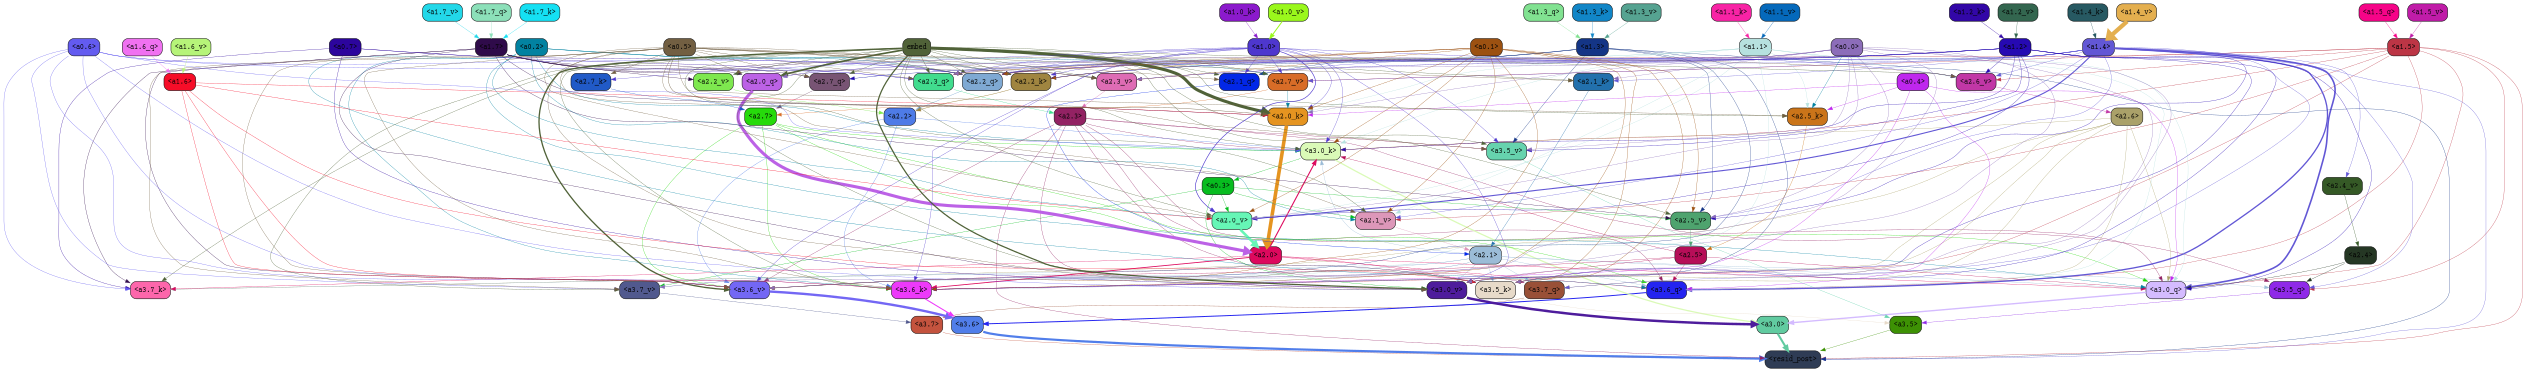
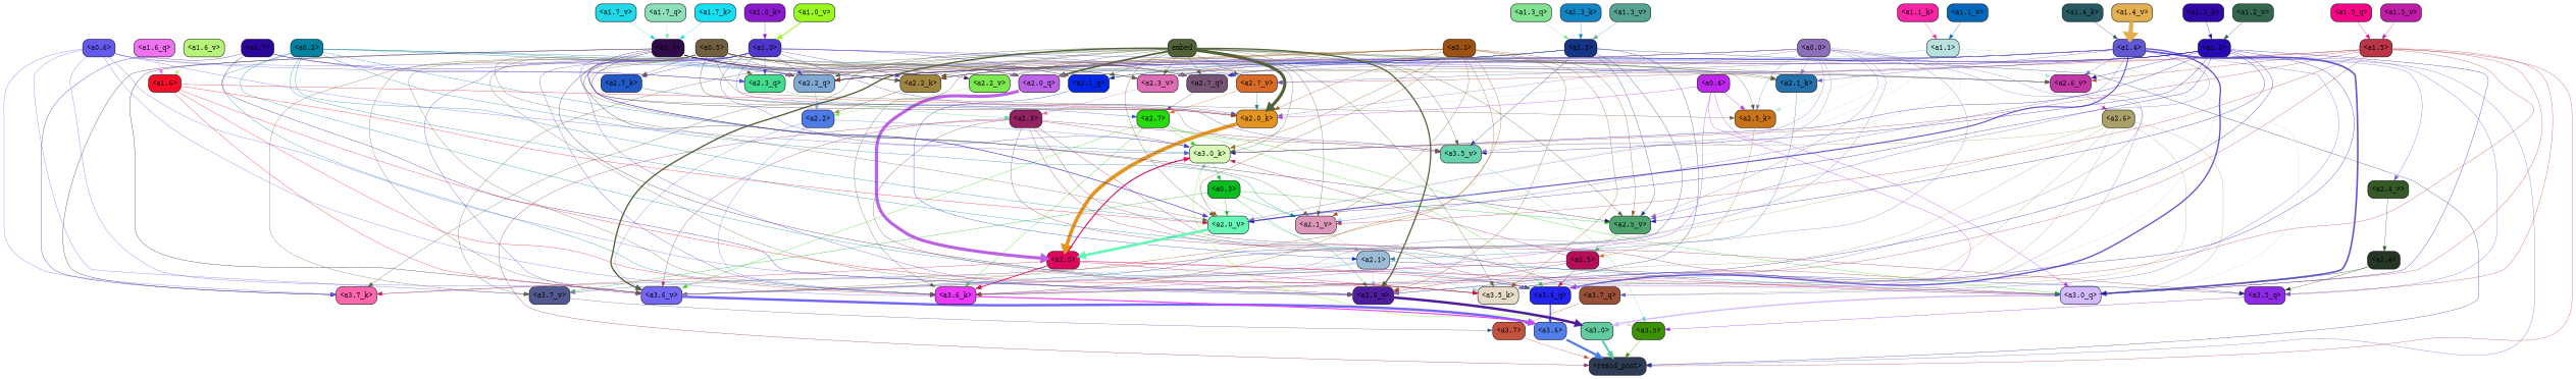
  strict digraph {
    fontname="Courier Prime"
    splines=true
    node [color=black fontname="Courier Prime" shape=box style="filled, rounded"]
    edge [color="#506238" fontname="Courier Prime" penwidth=0.6]
    "<a3.7>" [fillcolor="#c4533e"]
    "<resid_post>" [fillcolor="#2f3c55"]
    "<a3.6>" [fillcolor="#517eea"]
    "<a3.5>" [fillcolor="#3d9104"]
    "<a3.0>" [fillcolor="#61cba0"]
    "<a2.3>" [fillcolor="#932263"]
    "<a3.7_q>" [fillcolor="#995037"]
    "<a3.6_q>" [fillcolor="#2424f0"]
    "<a3.5_q>" [fillcolor="#8f29e8"]
    "<a3.0_q>" [fillcolor="#d4bbff"]
    "<a3.0_k>" [fillcolor="#dafab7"]
    "<a3.6_v>" [fillcolor="#7367f4"]
    "<a3.5_v>" [fillcolor="#66d3ae"]
    "<a3.0_v>" [fillcolor="#4e1c9c"]
    "<a0.3>" [fillcolor="#07bd1f"]
    "<a1.5>" [fillcolor="#bc3545"]
    "<a3.6_k>" [fillcolor="#ed39fa"]
    "<a2.2_q>" [fillcolor="#7fa9d3"]
    "<a2.7_v>" [fillcolor="#d86c27"]
    "<a2.6_v>" [fillcolor="#c137a6"]
    "<a2.1_v>" [fillcolor="#dd97b9"]
    "<a2.2>" [fillcolor="#4e7be7"]
    "<a2.7>" [fillcolor="#26da0b"]
    "<a2.0_k>" [fillcolor="#e59420"]
    "<a2.6>" [fillcolor="#aaa169"]
    "<a2.1>" [fillcolor="#9bbcd7"]
    "<a3.7_k>" [fillcolor="#fd66ab"]
    "<a3.5_k>" [fillcolor="#e7dac9"]
    "<a3.7_v>" [fillcolor="#51598e"]
    "<a1.4>" [fillcolor="#6257d5"]
    "<a2.3_q>" [fillcolor="#41dc8e"]
    "<a2.1_q>" [fillcolor="#0227e7"]
    "<a2.0_q>" [fillcolor="#bc62e6"]
    "<a2.1_k>" [fillcolor="#2270ac"]
    "<a2.5_v>" [fillcolor="#4ea36e"]
    "<a2.4_v>" [fillcolor="#355926"]
    "<a2.0_v>" [fillcolor="#66f6b6"]
    "<a2.0>" [fillcolor="#dd085d"]
    "<a2.5>" [fillcolor="#b60e58"]
    "<a2.4>" [fillcolor="#253724"]
    "<a1.3>" [fillcolor="#143586"]
    "<a2.2_k>" [fillcolor="#a08540"]
    "<a1.1>" [fillcolor="#b6e1df"]
    "<a2.7_q>" [fillcolor="#785474"]
    "<a2.5_k>" [fillcolor="#ca7419"]
    "<a2.2_v>" [fillcolor="#7ee84f"]
    "<a0.4>" [fillcolor="#bf27ee"]
    "<a0.2>" [fillcolor="#0282a1"]
    "<a1.2>" [fillcolor="#2609b2"]
    "<a2.3_v>" [fillcolor="#de6cb4"]
    "<a1.7>" [fillcolor="#2f0b4a"]
    "<a0.7>" [fillcolor="#2c059d"]
    "<a0.6>" [fillcolor="#635bf0"]
    embed [fillcolor="#506238"]
    "<a1.6>" [fillcolor="#f60d28"]
    "<a1.0>" [fillcolor="#4e37ce"]
    "<a2.7_k>" [fillcolor="#215ac7"]
    "<a0.5>" [fillcolor="#725f42"]
    "<a0.1>" [fillcolor="#9c5111"]
    "<a0.0>" [fillcolor="#8c6db9"]
    "<a1.7_q>" [fillcolor="#8ce0b9"]
    "<a1.6_q>" [fillcolor="#f071f1"]
    "<a1.5_q>" [fillcolor="#f60488"]
    "<a1.3_q>" [fillcolor="#81e291"]
    "<a1.7_k>" [fillcolor="#15e0f3"]
    "<a1.4_k>" [fillcolor="#275962"]
    "<a1.3_k>" [fillcolor="#1186c7"]
    "<a1.2_k>" [fillcolor="#3207a7"]
    "<a1.1_k>" [fillcolor="#f823a5"]
    "<a1.0_k>" [fillcolor="#8b1acc"]
    "<a1.7_v>" [fillcolor="#23d8e9"]
    "<a1.6_v>" [fillcolor="#b6f479"]
    "<a1.5_v>" [fillcolor="#c01ca8"]
    "<a1.4_v>" [fillcolor="#e4af4f"]
    "<a1.3_v>" [fillcolor="#56a391"]
    "<a1.2_v>" [fillcolor="#33664f"]
    "<a1.1_v>" [fillcolor="#0569bb"]
    "<a1.0_v>" [fillcolor="#9af81c"]
    "<a3.7>" -> "<resid_post>" [color="#c4533e" penwidth=0.6239100098609924]
    "<a3.6>" -> "<resid_post>" [color="#517eea" penwidth=4.569062113761902]
    "<a3.5>" -> "<resid_post>" [color="#3d9104"]
    "<a3.0>" -> "<resid_post>" [color="#61cba0" penwidth=4.283544182777405]
    "<a2.3>" -> "<resid_post>" [color="#932263"]
    "<a2.3>" -> "<a3.7_q>" [color="#932263"]
    "<a2.3>" -> "<a3.6_q>" [color="#932263"]
    "<a2.3>" -> "<a3.5_q>" [color="#932263"]
    "<a2.3>" -> "<a3.0_q>" [color="#932263"]
    "<a2.3>" -> "<a3.0_k>" [color="#932263"]
    "<a2.3>" -> "<a3.6_v>" [color="#932263"]
    "<a2.3>" -> "<a3.5_v>" [color="#932263"]
    "<a2.3>" -> "<a3.0_v>" [color="#932263"]
    "<a3.7_q>" -> "<a3.7>" [color="#995037"]
    "<a3.6_q>" -> "<a3.6>" [color="#2424f0" penwidth=2.0344843566417694]
    "<a3.5_q>" -> "<a3.5>" [color="#8f29e8"]
    "<a3.0_q>" -> "<a3.0>" [color="#d4bbff" penwidth=2.863015294075012]
    "<a3.0_k>" -> "<a3.0>" [color="#dafab7" penwidth=2.6323853135108948]
    "<a3.0_k>" -> "<a0.3>" [color="#07bd1f"]
    "<a3.6_v>" -> "<a3.6>" [color="#7367f4" penwidth=4.972373723983765]
    "<a3.5_v>" -> "<a3.5>" [color="#66d3ae"]
    "<a3.0_v>" -> "<a3.0>" [color="#4e1c9c" penwidth=5.1638524532318115]
    "<a0.3>" -> "<a3.0_v>" [color="#07bd1f"]
    "<a0.3>" -> "<a2.1_v>" [color="#07bd1f"]
    "<a0.3>" -> "<a3.7_v>" [color="#07bd1f"]
    "<a0.3>" -> "<a2.5_v>" [color="#07bd1f"]
    "<a0.3>" -> "<a2.0_v>" [color="#07bd1f"]
    "<a1.5>" -> "<resid_post>" [color="#bc3545"]
    "<a1.5>" -> "<a3.6_q>" [color="#bc3545"]
    "<a1.5>" -> "<a3.5_q>" [color="#bc3545"]
    "<a1.5>" -> "<a3.0_q>" [color="#bc3545"]
    "<a1.5>" -> "<a3.0_k>" [color="#bc3545"]
    "<a1.5>" -> "<a3.6_k>" [color="#bc3545"]
    "<a1.5>" -> "<a2.2_q>" [color="#bc3545"]
    "<a1.5>" -> "<a2.7_v>" [color="#bc3545"]
    "<a1.5>" -> "<a2.6_v>" [color="#bc3545"]
    "<a1.5>" -> "<a2.1_v>" [color="#bc3545"]
    "<a3.6_k>" -> "<a3.6>" [color="#ed39fa" penwidth=2.1770318150520325]
    "<a2.2_q>" -> "<a2.2>" [color="#7fa9d3" penwidth=0.7441773414611816]
    "<a2.7_v>" -> "<a2.7>" [color="#d86c27"]
    "<a2.7_v>" -> "<a2.0_k>" [color="#0282a1"]
    "<a2.6_v>" -> "<a2.6>" [color="#c137a6"]
    "<a2.1_v>" -> "<a2.1>" [color="#dd97b9"]
    "<a2.2>" -> "<a3.0_k>" [color="#4e7be7"]
    "<a2.2>" -> "<a3.6_v>" [color="#4e7be7"]
    "<a2.2>" -> "<a3.6_k>" [color="#4e7be7"]
    "<a2.7>" -> "<a3.6_q>" [color="#26da0b"]
    "<a2.7>" -> "<a3.0_q>" [color="#26da0b"]
    "<a2.7>" -> "<a3.0_k>" [color="#26da0b"]
    "<a2.7>" -> "<a3.6_v>" [color="#26da0b"]
    "<a2.7>" -> "<a3.6_k>" [color="#26da0b"]
    "<a2.0_k>" -> "<a2.0>" [color="#e59420" penwidth=7.398894429206848]
    "<a2.6>" -> "<a3.7_q>" [color="#aaa169"]
    "<a2.6>" -> "<a3.6_q>" [color="#aaa169"]
    "<a2.6>" -> "<a3.0_q>" [color="#aaa169"]
    "<a2.6>" -> "<a3.0_k>" [color="#aaa169"]
    "<a2.6>" -> "<a3.6_k>" [color="#aaa169"]
    "<a2.6>" -> "<a3.7_k>" [color="#aaa169"]
    "<a2.6>" -> "<a3.5_k>" [color="#aaa169"]
    "<a2.1>" -> "<a3.7_q>" [color="#9bbcd7"]
    "<a2.1>" -> "<a3.6_q>" [color="#9bbcd7"]
-   "<a2.1>" -> "<a3.5_q>" [color="#9bbcd7"]
+   "<a2.1>" -> "<a3.5_q>" [color="#143586"]
    "<a2.1>" -> "<a3.0_q>" [color="#9bbcd7"]
    "<a2.1>" -> "<a3.0_k>" [color="#9bbcd7"]
    "<a2.1>" -> "<a3.6_v>" [color="#9bbcd7"]
    "<a2.1>" -> "<a3.0_v>" [color="#9bbcd7"]
    "<a2.1>" -> "<a3.6_k>" [color="#9bbcd7"]
    "<a2.1>" -> "<a3.7_k>" [color="#9bbcd7"]
    "<a2.1>" -> "<a3.5_k>" [color="#9bbcd7"]
    "<a2.1>" -> "<a3.7_v>" [color="#9bbcd7"]
    "<a3.5_k>" -> "<a3.5>" [color="#e7dac9"]
    "<a3.7_v>" -> "<a3.7>" [color="#51598e"]
    "<a1.4>" -> "<resid_post>" [color="#6257d5"]
    "<a1.4>" -> "<a3.7_q>" [color="#6257d5"]
    "<a1.4>" -> "<a3.6_q>" [color="#6257d5" penwidth=2.7536282539367676]
    "<a1.4>" -> "<a3.5_q>" [color="#6257d5"]
    "<a1.4>" -> "<a3.0_q>" [color="#6257d5" penwidth=3.3369133472442627]
-   "<a1.4>" -> "<a2.2_q>" [color="#6257d5"]
+   "<a1.4>" -> "<a2.2_q>" [color="#2f0b4a"]
    "<a1.4>" -> "<a2.7_v>" [color="#6257d5"]
    "<a1.4>" -> "<a2.6_v>" [color="#6257d5"]
    "<a1.4>" -> "<a2.1_v>" [color="#6257d5"]
    "<a1.4>" -> "<a2.3_q>" [color="#6257d5"]
    "<a1.4>" -> "<a2.1_q>" [color="#6257d5"]
    "<a1.4>" -> "<a2.0_q>" [color="#6257d5"]
    "<a1.4>" -> "<a2.1_k>" [color="#6257d5"]
    "<a1.4>" -> "<a2.5_v>" [color="#6257d5"]
    "<a1.4>" -> "<a2.4_v>" [color="#6257d5"]
    "<a1.4>" -> "<a2.0_v>" [color="#6257d5" penwidth=2.2818827629089355]
    "<a2.3_q>" -> "<a2.3>" [color="#41dc8e"]
    "<a2.1_q>" -> "<a2.1>" [color="#0227e7"]
    "<a2.0_q>" -> "<a2.0>" [color="#bc62e6" penwidth=6.422367453575134]
    "<a2.1_k>" -> "<a2.1>" [color="#2270ac"]
    "<a2.5_v>" -> "<a2.5>" [color="#4ea36e"]
    "<a2.4_v>" -> "<a2.4>" [color="#355926"]
    "<a2.0_v>" -> "<a2.0>" [color="#66f6b6" penwidth=5.395828627049923]
    "<a2.0>" -> "<a3.6_q>" [color="#dd085d"]
    "<a2.0>" -> "<a3.0_q>" [color="#dd085d"]
    "<a2.0>" -> "<a3.0_k>" [color="#dd085d" penwidth=2.239806979894638]
    "<a2.0>" -> "<a3.6_k>" [color="#dd085d" penwidth=1.7047871947288513]
    "<a2.0>" -> "<a3.7_k>" [color="#dd085d"]
    "<a2.0>" -> "<a3.5_k>" [color="#dd085d"]
    "<a2.5>" -> "<a3.6_q>" [color="#b60e58"]
    "<a2.5>" -> "<a3.0_q>" [color="#b60e58"]
    "<a2.5>" -> "<a3.0_k>" [color="#b60e58"]
    "<a2.5>" -> "<a3.6_v>" [color="#b60e58"]
    "<a2.5>" -> "<a3.0_v>" [color="#b60e58"]
    "<a2.4>" -> "<a3.5_q>" [color="#253724"]
    "<a2.4>" -> "<a3.0_q>" [color="#253724"]
    "<a1.3>" -> "<resid_post>" [color="#143586"]
    "<a1.3>" -> "<a3.6_v>" [color="#143586"]
    "<a1.3>" -> "<a3.5_v>" [color="#143586"]
    "<a1.3>" -> "<a3.0_v>" [color="#143586"]
    "<a1.3>" -> "<a2.2_q>" [color="#143586"]
    "<a1.3>" -> "<a2.1_q>" [color="#143586"]
    "<a1.3>" -> "<a2.5_v>" [color="#143586"]
    "<a1.3>" -> "<a2.2_k>" [color="#143586"]
    "<a2.2_k>" -> "<a2.2>" [color="#a08540" penwidth=0.8810110092163086]
    "<a1.1>" -> "<a3.6_q>" [color="#b6e1df"]
    "<a1.1>" -> "<a3.0_q>" [color="#b6e1df"]
    "<a1.1>" -> "<a3.0_k>" [color="#b6e1df"]
    "<a1.1>" -> "<a3.6_v>" [color="#b6e1df"]
    "<a1.1>" -> "<a2.6_v>" [color="#b6e1df"]
    "<a1.1>" -> "<a2.1_v>" [color="#b6e1df"]
    "<a1.1>" -> "<a2.0_k>" [color="#b6e1df"]
    "<a1.1>" -> "<a2.0_v>" [color="#b6e1df"]
    "<a1.1>" -> "<a2.7_q>" [color="#b6e1df"]
    "<a1.1>" -> "<a2.5_k>" [color="#b6e1df"]
    "<a1.1>" -> "<a2.2_v>" [color="#b6e1df"]
    "<a2.7_q>" -> "<a2.7>" [color="#785474"]
    "<a2.5_k>" -> "<a2.5>" [color="#ca7419"]
    "<a2.2_v>" -> "<a2.2>" [color="#7ee84f"]
    "<a0.4>" -> "<a3.6_q>" [color="#bf27ee"]
    "<a0.4>" -> "<a3.0_q>" [color="#bf27ee"]
    "<a0.4>" -> "<a3.6_k>" [color="#bf27ee"]
    "<a0.4>" -> "<a2.0_k>" [color="#bf27ee"]
    "<a0.4>" -> "<a2.5_k>" [color="#bf27ee"]
    "<a0.2>" -> "<a3.6_q>" [color="#0282a1"]
    "<a0.2>" -> "<a3.0_q>" [color="#0282a1"]
    "<a0.2>" -> "<a3.0_k>" [color="#0282a1"]
    "<a0.2>" -> "<a3.6_k>" [color="#0282a1"]
    "<a0.2>" -> "<a2.2_q>" [color="#0282a1"]
    "<a0.2>" -> "<a2.7_v>" [color="#0282a1"]
    "<a0.2>" -> "<a2.1_v>" [color="#0282a1"]
    "<a0.2>" -> "<a2.0_v>" [color="#0282a1"]
    "<a0.2>" -> "<a2.2_k>" [color="#0282a1"]
    "<a1.2>" -> "<a3.0_q>" [color="#2609b2"]
    "<a1.2>" -> "<a3.0_k>" [color="#2609b2"]
    "<a1.2>" -> "<a3.5_v>" [color="#2609b2"]
    "<a1.2>" -> "<a3.6_k>" [color="#2609b2"]
    "<a1.2>" -> "<a2.2_q>" [color="#2609b2"]
    "<a1.2>" -> "<a2.6_v>" [color="#2609b2"]
    "<a1.2>" -> "<a3.5_k>" [color="#2609b2"]
    "<a1.2>" -> "<a2.5_v>" [color="#2609b2"]
    "<a1.2>" -> "<a2.0_v>" [color="#2609b2"]
    "<a1.2>" -> "<a2.2_k>" [color="#2609b2"]
    "<a1.2>" -> "<a2.7_q>" [color="#2609b2"]
    "<a1.2>" -> "<a2.3_v>" [color="#2609b2"]
    "<a2.3_v>" -> "<a2.3>" [color="#de6cb4"]
    "<a1.7>" -> "<a3.6_v>" [color="#2f0b4a"]
    "<a1.7>" -> "<a2.2_q>" [color="#2f0b4a"]
    "<a1.7>" -> "<a2.0_k>" [color="#2f0b4a"]
    "<a1.7>" -> "<a3.7_k>" [color="#2f0b4a"]
    "<a1.7>" -> "<a3.5_k>" [color="#2f0b4a"]
    "<a1.7>" -> "<a2.0_q>" [color="#2f0b4a"]
    "<a1.7>" -> "<a2.5_v>" [color="#2f0b4a"]
    "<a1.7>" -> "<a2.2_k>" [color="#2f0b4a"]
    "<a1.7>" -> "<a2.7_q>" [color="#2f0b4a"]
    "<a1.7>" -> "<a2.2_v>" [color="#2f0b4a"]
    "<a1.7>" -> "<a2.3_v>" [color="#2f0b4a"]
    "<a0.7>" -> "<a3.0_v>" [color="#2c059d"]
    "<a0.7>" -> "<a2.2_q>" [color="#2c059d"]
    "<a0.7>" -> "<a3.7_k>" [color="#2c059d"]
    "<a0.7>" -> "<a2.3_q>" [color="#2c059d"]
    "<a0.6>" -> "<a3.0_k>" [color="#635bf0"]
    "<a0.6>" -> "<a3.6_v>" [color="#635bf0"]
    "<a0.6>" -> "<a3.0_v>" [color="#635bf0"]
    "<a0.6>" -> "<a3.6_k>" [color="#635bf0"]
    "<a0.6>" -> "<a2.2_q>" [color="#635bf0"]
    "<a0.6>" -> "<a3.7_k>" [color="#635bf0"]
    "<a0.6>" -> "<a3.7_v>" [color="#635bf0"]
    "<a0.6>" -> "<a2.3_q>" [color="#635bf0"]
    embed -> "<a3.0_k>"
    embed -> "<a3.6_v>" [penwidth=2.7369276881217957]
    embed -> "<a3.5_v>"
    embed -> "<a3.0_v>" [penwidth=2.5778204202651978]
    embed -> "<a3.6_k>"
    embed -> "<a2.2_q>"
    embed -> "<a2.7_v>"
    embed -> "<a2.6_v>"
    embed -> "<a2.1_v>"
    embed -> "<a2.0_k>" [penwidth=6.407642982900143]
    embed -> "<a3.7_k>"
    embed -> "<a3.5_k>"
    embed -> "<a3.7_v>"
    embed -> "<a2.3_q>"
    embed -> "<a2.1_q>"
    embed -> "<a2.0_q>" [penwidth=3.459219217300415]
    embed -> "<a2.1_k>"
    embed -> "<a2.5_v>"
    embed -> "<a2.0_v>"
    embed -> "<a2.2_k>" [penwidth=0.6363201141357422]
    embed -> "<a2.7_q>"
    embed -> "<a2.5_k>"
    embed -> "<a2.2_v>" [penwidth=0.6175012588500977]
    embed -> "<a2.3_v>"
    "<a1.6>" -> "<a3.6_v>" [color="#f60d28"]
    "<a1.6>" -> "<a3.6_k>" [color="#f60d28"]
    "<a1.6>" -> "<a2.0_k>" [color="#f60d28"]
    "<a1.6>" -> "<a3.5_k>" [color="#f60d28"]
    "<a1.6>" -> "<a2.0_v>" [color="#f60d28"]
    "<a1.0>" -> "<a3.0_k>" [color="#4e37ce"]
    "<a1.0>" -> "<a3.6_v>" [color="#4e37ce"]
    "<a1.0>" -> "<a3.5_v>" [color="#4e37ce"]
    "<a1.0>" -> "<a3.0_v>" [color="#4e37ce"]
    "<a1.0>" -> "<a3.6_k>" [color="#4e37ce"]
    "<a1.0>" -> "<a2.2_q>" [color="#4e37ce"]
    "<a1.0>" -> "<a2.7_v>" [color="#4e37ce"]
    "<a1.0>" -> "<a2.6_v>" [color="#4e37ce"]
    "<a1.0>" -> "<a2.0_k>" [color="#4e37ce"]
    "<a1.0>" -> "<a2.3_q>" [color="#4e37ce"]
    "<a1.0>" -> "<a2.1_q>" [color="#4e37ce"]
    "<a1.0>" -> "<a2.0_v>" [color="#4e37ce" penwidth=1.2978954315185547]
    "<a1.0>" -> "<a2.2_k>" [color="#4e37ce"]
    "<a1.0>" -> "<a2.7_k>" [color="#4e37ce"]
    "<a2.7_k>" -> "<a2.7>" [color="#215ac7"]
    "<a0.5>" -> "<a3.6_v>" [color="#725f42"]
    "<a0.5>" -> "<a3.5_v>" [color="#725f42"]
    "<a0.5>" -> "<a3.0_v>" [color="#725f42"]
    "<a0.5>" -> "<a3.6_k>" [color="#725f42"]
    "<a0.5>" -> "<a2.2_q>" [color="#725f42"]
    "<a0.5>" -> "<a2.6_v>" [color="#725f42"]
    "<a0.5>" -> "<a2.1_v>" [color="#725f42"]
    "<a0.5>" -> "<a2.0_k>" [color="#725f42" penwidth=0.7721366882324219]
    "<a0.5>" -> "<a3.7_v>" [color="#725f42"]
    "<a0.5>" -> "<a2.3_q>" [color="#725f42"]
    "<a0.5>" -> "<a2.1_q>" [color="#725f42"]
    "<a0.5>" -> "<a2.0_q>" [color="#725f42"]
    "<a0.5>" -> "<a2.1_k>" [color="#725f42"]
    "<a0.5>" -> "<a2.0_v>" [color="#725f42"]
    "<a0.5>" -> "<a2.2_k>" [color="#725f42"]
    "<a0.5>" -> "<a2.7_q>" [color="#725f42"]
    "<a0.5>" -> "<a2.5_k>" [color="#725f42"]
    "<a0.5>" -> "<a2.3_v>" [color="#725f42"]
    "<a0.5>" -> "<a2.7_k>" [color="#725f42"]
    "<a0.1>" -> "<a3.0_k>" [color="#9c5111"]
    "<a0.1>" -> "<a3.6_v>" [color="#9c5111"]
    "<a0.1>" -> "<a3.0_v>" [color="#9c5111"]
    "<a0.1>" -> "<a3.6_k>" [color="#9c5111"]
    "<a0.1>" -> "<a2.2_q>" [color="#9c5111"]
    "<a0.1>" -> "<a2.1_v>" [color="#9c5111"]
    "<a0.1>" -> "<a2.0_k>" [color="#9c5111"]
    "<a0.1>" -> "<a3.5_k>" [color="#9c5111"]
    "<a0.1>" -> "<a2.3_q>" [color="#9c5111"]
    "<a0.1>" -> "<a2.5_v>" [color="#9c5111"]
    "<a0.1>" -> "<a2.0_v>" [color="#9c5111"]
    "<a0.1>" -> "<a2.2_k>" [color="#9c5111"]
    "<a0.1>" -> "<a2.3_v>" [color="#9c5111"]
    "<a0.0>" -> "<a3.6_v>" [color="#8c6db9"]
    "<a0.0>" -> "<a3.5_v>" [color="#8c6db9"]
    "<a0.0>" -> "<a3.0_v>" [color="#8c6db9"]
    "<a0.0>" -> "<a2.0_k>" [color="#8c6db9"]
    "<a0.0>" -> "<a3.5_k>" [color="#8c6db9"]
    "<a0.0>" -> "<a3.7_v>" [color="#8c6db9"]
    "<a0.0>" -> "<a2.3_q>" [color="#8c6db9"]
    "<a0.0>" -> "<a2.0_q>" [color="#8c6db9"]
    "<a0.0>" -> "<a2.1_k>" [color="#8c6db9"]
    "<a0.0>" -> "<a2.5_v>" [color="#8c6db9"]
    "<a0.0>" -> "<a2.0_v>" [color="#8c6db9"]
-   "<a0.0>" -> "<a2.5_k>" [color="#0282a1"]
+   "<a0.0>" -> "<a2.5_k>" [color="#8c6db9"]
+   "<a0.0>" -> "<a2.2_v>" [color="#8c6db9"]
    "<a0.0>" -> "<a2.3_v>" [color="#8c6db9"]
    "<a1.7_q>" -> "<a1.7>" [color="#8ce0b9"]
    "<a1.6_q>" -> "<a1.6>" [color="#f071f1"]
    "<a1.5_q>" -> "<a1.5>" [color="#f60488"]
    "<a1.3_q>" -> "<a1.3>" [color="#81e291"]
    "<a1.7_k>" -> "<a1.7>" [color="#15e0f3"]
    "<a1.4_k>" -> "<a1.4>" [color="#275962"]
    "<a1.3_k>" -> "<a1.3>" [color="#1186c7"]
    "<a1.2_k>" -> "<a1.2>" [color="#3207a7"]
    "<a1.1_k>" -> "<a1.1>" [color="#f823a5"]
    "<a1.0_k>" -> "<a1.0>" [color="#8b1acc"]
    "<a1.7_v>" -> "<a1.7>" [color="#23d8e9"]
    "<a1.6_v>" -> "<a1.6>" [color="#b6f479"]
    "<a1.5_v>" -> "<a1.5>" [color="#c01ca8"]
    "<a1.4_v>" -> "<a1.4>" [color="#e4af4f" penwidth=8.774570226669312]
    "<a1.3_v>" -> "<a1.3>" [color="#56a391"]
    "<a1.2_v>" -> "<a1.2>" [color="#33664f"]
    "<a1.1_v>" -> "<a1.1>" [color="#0569bb"]
    "<a1.0_v>" -> "<a1.0>" [color="#9af81c" penwidth=2.0497570037841797]
  }
